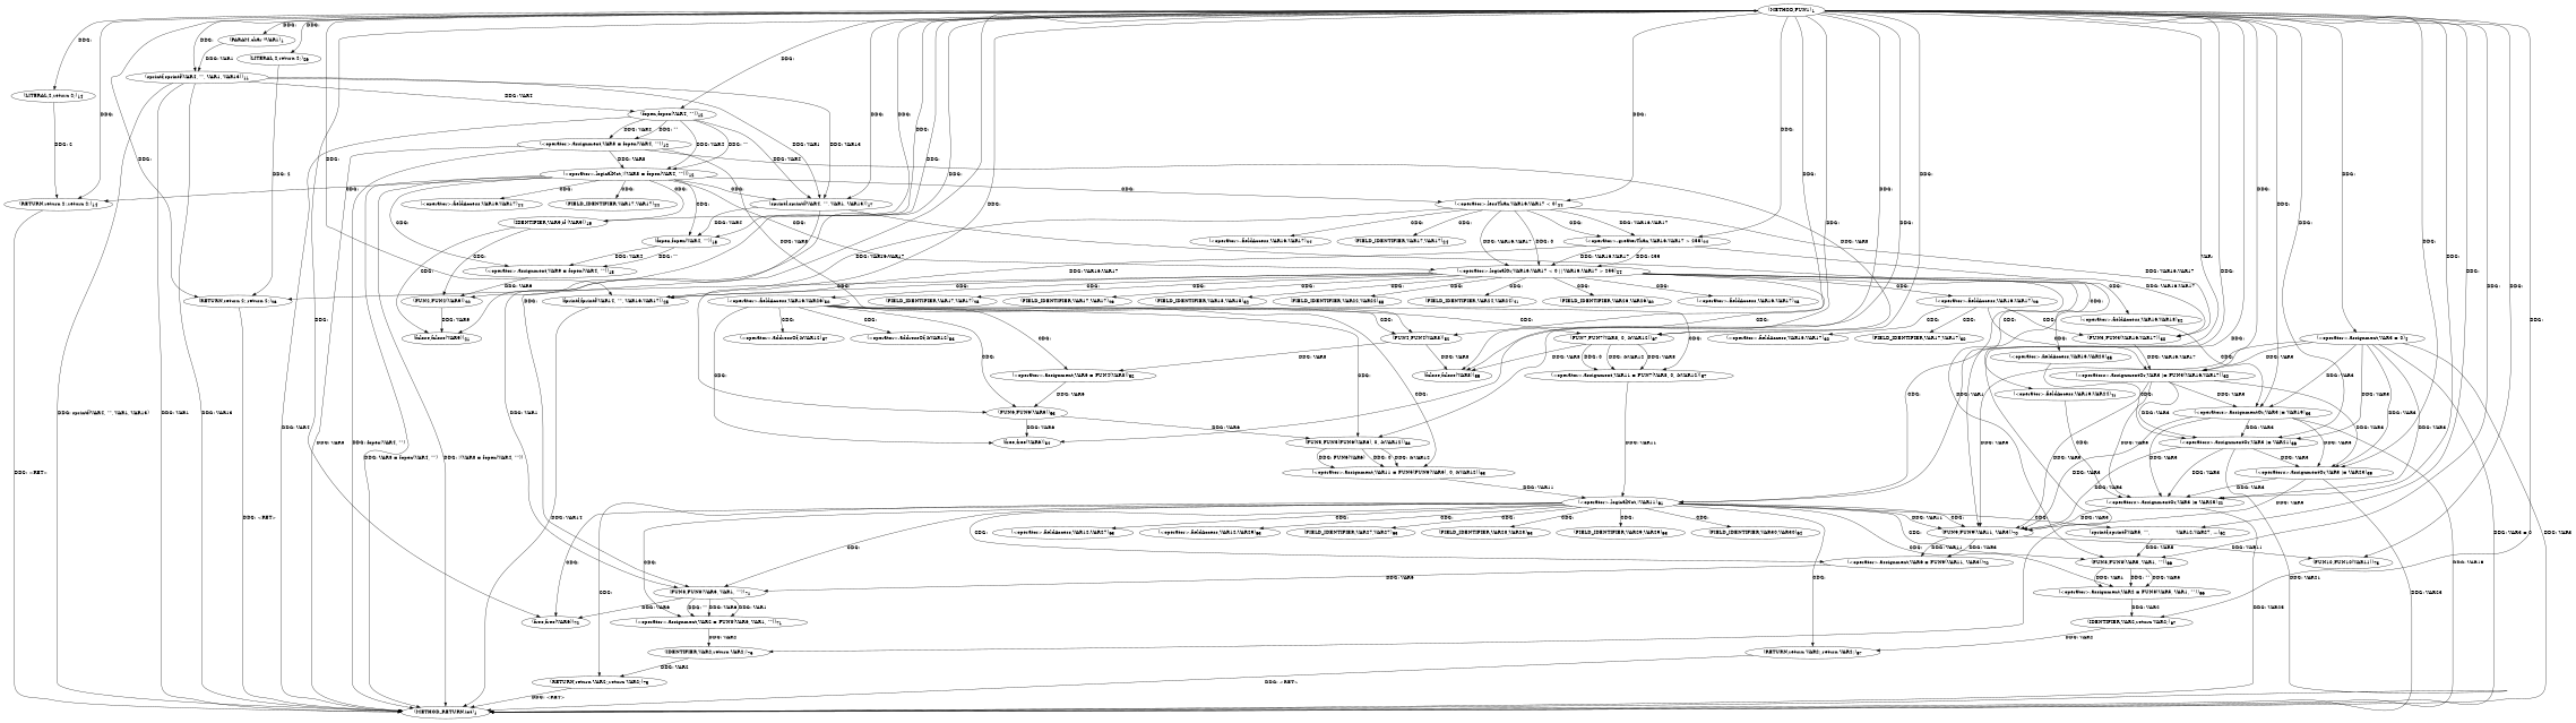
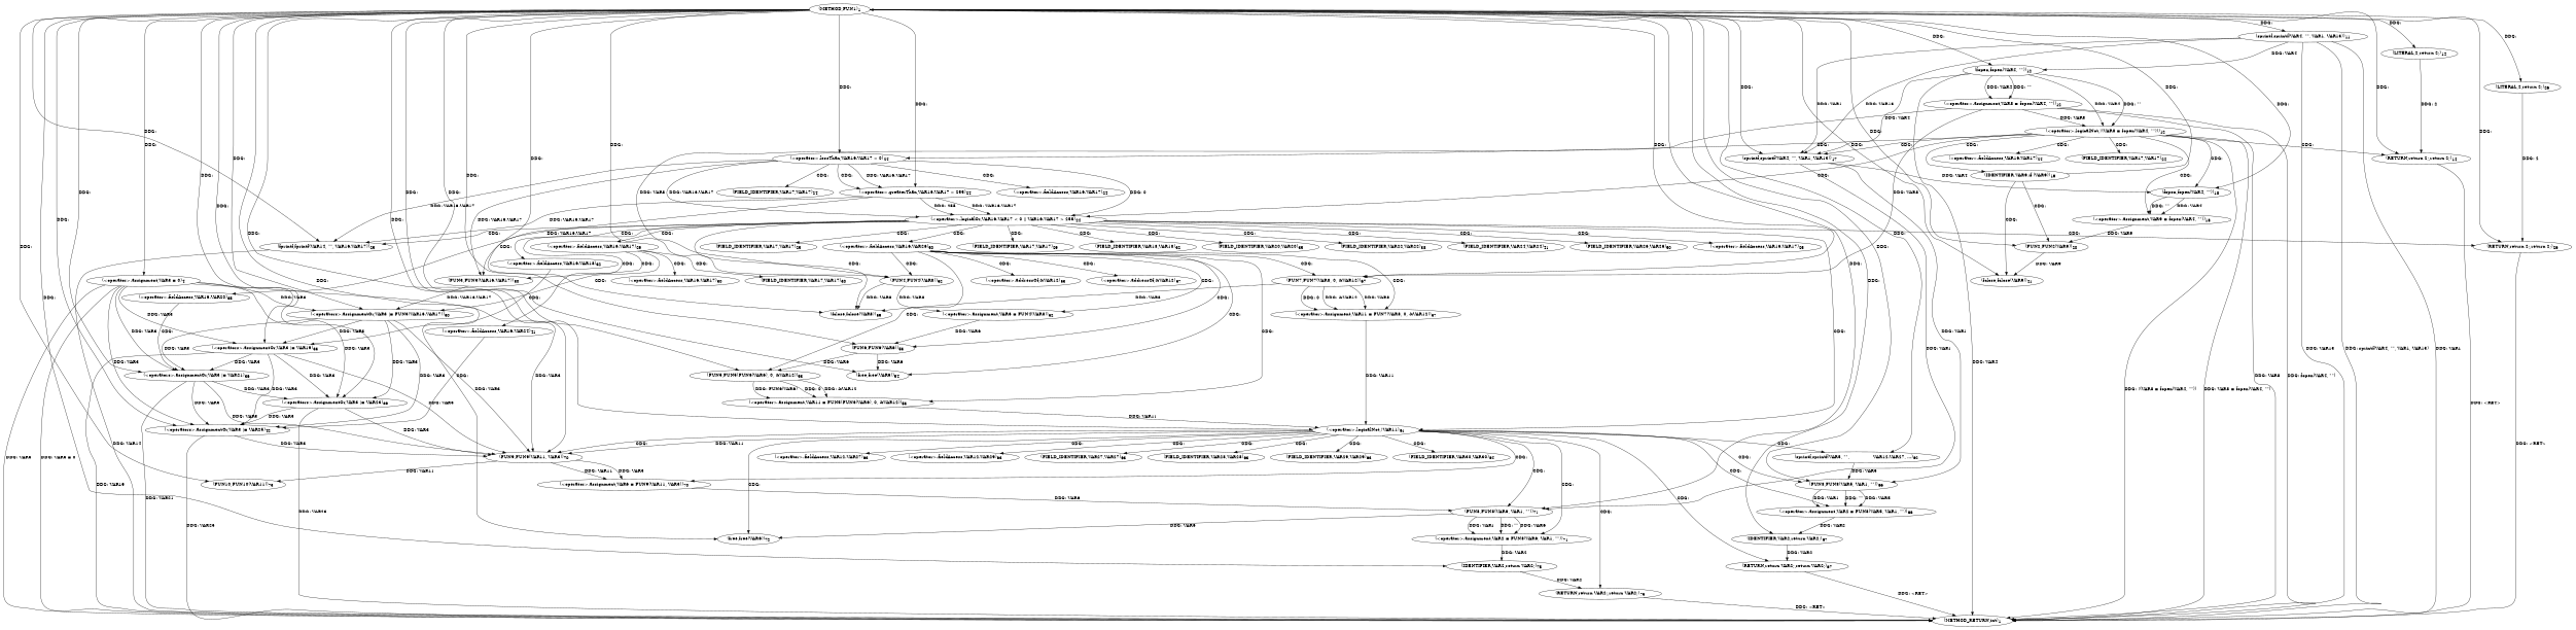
  digraph {
    n1 [label=<(METHOD,FUN1)<SUB>1</SUB>>]
-   n2 [label=<(PARAM,char *VAR1)<SUB>1</SUB>>]
    n3 [label=<(&lt;operator&gt;.assignment,VAR3 = 0)<SUB>4</SUB>>]
    n4 [label=<(sprintf,sprintf(VAR4, &quot;&quot;, VAR1, VAR13))<SUB>11</SUB>>]
    n5 [label=<(sprintf,sprintf(VAR4, &quot;&quot;, VAR1, VAR13))<SUB>17</SUB>>]
    n6 [label=<(fclose,fclose(VAR8))<SUB>59</SUB>>]
    n7 [label=<(free,free(VAR6))<SUB>72</SUB>>]
    n8 [label=<(FUN10,FUN10(VAR11))<SUB>73</SUB>>]
    n9 [label=<(&lt;operator&gt;.logicalNot,!VAR11)<SUB>61</SUB>>]
    n10 [label=<(IDENTIFIER,VAR2,return VAR2;)<SUB>75</SUB>>]
    n11 [label=<(RETURN,return 2;,return 2;)<SUB>14</SUB>>]
    n12 [label=<(fopen,fopen(VAR4, &quot;&quot;))<SUB>18</SUB>>]
    n13 [label=<(FUN2,FUN2(VAR9))<SUB>20</SUB>>]
    n14 [label=<(fclose,fclose(VAR9))<SUB>21</SUB>>]
    n15 [label=<(fprintf,fprintf(VAR14, &quot;&quot;, VAR16.VAR17))<SUB>25</SUB>>]
    n16 [label=<(RETURN,return 2;,return 2;)<SUB>26</SUB>>]
    n17 [label=<(&lt;operators&gt;.assignmentOr,VAR3 |= FUN3(VAR16.VAR17))<SUB>30</SUB>>]
    n18 [label=<(&lt;operators&gt;.assignmentOr,VAR3 |= VAR19)<SUB>33</SUB>>]
    n19 [label=<(&lt;operators&gt;.assignmentOr,VAR3 |= VAR21)<SUB>36</SUB>>]
    n20 [label=<(&lt;operators&gt;.assignmentOr,VAR3 |= VAR23)<SUB>39</SUB>>]
    n21 [label=<(&lt;operators&gt;.assignmentOr,VAR3 |= VAR25)<SUB>42</SUB>>]
    n22 [label=<(free,free(VAR6))<SUB>54</SUB>>]
    n23 [label=<(sprintf,sprintf(VAR5, &quot;&quot;,                 VAR12.VAR27, ...)<SUB>62</SUB>>]
    n24 [label=<(FUN9,FUN9(VAR11, VAR3))<SUB>70</SUB>>]
    n25 [label=<(FUN8,FUN8(VAR6, VAR1, &quot;&quot;))<SUB>71</SUB>>]
    n26 [label=<(LITERAL,2,return 2;)<SUB>14</SUB>>]
    n27 [label=<(&lt;operator&gt;.lessThan,VAR16.VAR17 &lt; 0)<SUB>24</SUB>>]
    n28 [label=<(&lt;operator&gt;.greaterThan,VAR16.VAR17 &gt; 255)<SUB>24</SUB>>]
    n29 [label=<(LITERAL,2,return 2;)<SUB>26</SUB>>]
    n30 [label=<(IDENTIFIER,VAR2,return VAR2;)<SUB>67</SUB>>]
    n31 [label=<(fopen,fopen(VAR4, &quot;&quot;))<SUB>12</SUB>>]
    n32 [label=<(FUN4,FUN4(VAR8))<SUB>52</SUB>>]
    n33 [label=<(FUN5,FUN5(FUN6(VAR6), 0, &amp;VAR12))<SUB>53</SUB>>]
    n34 [label=<(FUN8,FUN8(VAR5, VAR1, &quot;&quot;))<SUB>66</SUB>>]
    n35 [label=<(FUN6,FUN6(VAR6))<SUB>53</SUB>>]
    n36 [label=<(FUN7,FUN7(VAR8, 0, &amp;VAR12))<SUB>67</SUB>>]
    n37 [label=<(METHOD_RETURN,int)<SUB>1</SUB>>]
    n38 [label=<(IDENTIFIER,VAR9,if (VAR9))<SUB>19</SUB>>]
    n39 [label=<(&lt;operator&gt;.assignment,VAR6 = FUN9(VAR11, VAR3))<SUB>70</SUB>>]
    n40 [label=<(&lt;operator&gt;.assignment,VAR2 = FUN8(VAR6, VAR1, &quot;&quot;))<SUB>71</SUB>>]
    n41 [label=<(RETURN,return VAR2;,return VAR2;)<SUB>75</SUB>>]
    n42 [label=<(&lt;operator&gt;.assignment,VAR2 = FUN8(VAR5, VAR1, &quot;&quot;))<SUB>66</SUB>>]
    n43 [label=<(RETURN,return VAR2;,return VAR2;)<SUB>67</SUB>>]
    n44 [label=<(&lt;operator&gt;.fieldAccess,VAR12.VAR27)<SUB>63</SUB>>]
    n45 [label=<(&lt;operator&gt;.fieldAccess,VAR12.VAR29)<SUB>63</SUB>>]
    n46 [label=<(FIELD_IDENTIFIER,VAR27,VAR27)<SUB>63</SUB>>]
    n47 [label=<(FIELD_IDENTIFIER,VAR28,VAR28)<SUB>63</SUB>>]
    n48 [label=<(FIELD_IDENTIFIER,VAR29,VAR29)<SUB>63</SUB>>]
    n49 [label=<(FIELD_IDENTIFIER,VAR30,VAR30)<SUB>64</SUB>>]
    n50 [label=<(&lt;operator&gt;.assignment,VAR9 = fopen(VAR4, &quot;&quot;))<SUB>18</SUB>>]
    n51 [label=<(&lt;operator&gt;.logicalOr,VAR16.VAR17 &lt; 0 || VAR16.VAR17 &gt; 255)<SUB>24</SUB>>]
    n52 [label=<(FUN3,FUN3(VAR16.VAR17))<SUB>30</SUB>>]
    n53 [label=<(&lt;operator&gt;.fieldAccess,VAR16.VAR17)<SUB>24</SUB>>]
    n54 [label=<(FIELD_IDENTIFIER,VAR17,VAR17)<SUB>24</SUB>>]
    n55 [label=<(&lt;operator&gt;.logicalNot,!(VAR8 = fopen(VAR4, &quot;&quot;)))<SUB>12</SUB>>]
    n56 [label=<(&lt;operator&gt;.assignment,VAR8 = fopen(VAR4, &quot;&quot;))<SUB>12</SUB>>]
    n57 [label=<(&lt;operator&gt;.assignment,VAR6 = FUN4(VAR8))<SUB>52</SUB>>]
    n58 [label=<(&lt;operator&gt;.assignment,VAR11 = FUN5(FUN6(VAR6), 0, &amp;VAR12))<SUB>53</SUB>>]
    n59 [label=<(&lt;operator&gt;.assignment,VAR11 = FUN7(VAR8, 0, &amp;VAR12))<SUB>57</SUB>>]
    n60 [label=<(&lt;operator&gt;.fieldAccess,VAR16.VAR17)<SUB>24</SUB>>]
    n61 [label=<(FIELD_IDENTIFIER,VAR17,VAR17)<SUB>24</SUB>>]
    n62 [label=<(&lt;operator&gt;.fieldAccess,VAR16.VAR17)<SUB>29</SUB>>]
    n63 [label=<(&lt;operator&gt;.fieldAccess,VAR16.VAR18)<SUB>32</SUB>>]
    n64 [label=<(&lt;operator&gt;.fieldAccess,VAR16.VAR20)<SUB>35</SUB>>]
    n65 [label=<(&lt;operator&gt;.fieldAccess,VAR16.VAR24)<SUB>41</SUB>>]
    n66 [label=<(&lt;operator&gt;.fieldAccess,VAR16.VAR26)<SUB>50</SUB>>]
    n67 [label=<(FIELD_IDENTIFIER,VAR17,VAR17)<SUB>29</SUB>>]
    n68 [label=<(FIELD_IDENTIFIER,VAR18,VAR18)<SUB>32</SUB>>]
+   n69 [label=<(FIELD_IDENTIFIER,VAR20,VAR20)<SUB>35</SUB>>]
    n70 [label=<(FIELD_IDENTIFIER,VAR22,VAR22)<SUB>38</SUB>>]
    n71 [label=<(FIELD_IDENTIFIER,VAR24,VAR24)<SUB>41</SUB>>]
    n72 [label=<(FIELD_IDENTIFIER,VAR26,VAR26)<SUB>50</SUB>>]
    n73 [label=<(&lt;operator&gt;.fieldAccess,VAR16.VAR17)<SUB>25</SUB>>]
    n74 [label=<(FIELD_IDENTIFIER,VAR17,VAR17)<SUB>25</SUB>>]
    n75 [label=<(&lt;operator&gt;.fieldAccess,VAR16.VAR17)<SUB>30</SUB>>]
    n76 [label=<(FIELD_IDENTIFIER,VAR17,VAR17)<SUB>30</SUB>>]
    n77 [label=<(&lt;operator&gt;.addressOf,&amp;VAR12)<SUB>53</SUB>>]
    n78 [label=<(&lt;operator&gt;.addressOf,&amp;VAR12)<SUB>57</SUB>>]
-   n1 -> n2 [label="DDG: "]
    n1 -> n3 [label="DDG: "]
    n1 -> n4 [label="DDG: "]
    n1 -> n5 [label="DDG: "]
    n1 -> n6 [label="DDG: "]
    n1 -> n7 [label="DDG: "]
    n1 -> n8 [label="DDG: "]
-   n1 -> n9 [label="VAR: "]
+   n1 -> n9 [label="DDG: "]
    n1 -> n10 [label="DDG: "]
    n1 -> n11 [label="DDG: "]
    n1 -> n12 [label="DDG: "]
    n1 -> n13 [label="DDG: "]
    n1 -> n14 [label="DDG: "]
    n1 -> n15 [label="DDG: "]
    n1 -> n16 [label="DDG: "]
    n1 -> n17 [label="DDG: "]
    n1 -> n18 [label="DDG: "]
    n1 -> n19 [label="DDG: "]
    n1 -> n20 [label="DDG: "]
    n1 -> n21 [label="DDG: "]
    n1 -> n22 [label="DDG: "]
    n1 -> n23 [label="DDG: "]
    n1 -> n24 [label="DDG: "]
    n1 -> n25 [label="DDG: "]
    n1 -> n26 [label="DDG: "]
    n1 -> n27 [label="DDG: "]
    n1 -> n28 [label="DDG: "]
    n1 -> n29 [label="DDG: "]
    n1 -> n30 [label="DDG: "]
    n1 -> n31 [label="DDG: "]
    n1 -> n32 [label="DDG: "]
    n1 -> n33 [label="DDG: "]
    n1 -> n34 [label="DDG: "]
    n1 -> n35 [label="DDG: "]
    n1 -> n36 [label="DDG: "]
-   n2 -> n4 [label="DDG: VAR1"]
    n3 -> n17 [label="DDG: VAR3"]
    n3 -> n18 [label="DDG: VAR3"]
    n3 -> n19 [label="DDG: VAR3"]
    n3 -> n20 [label="DDG: VAR3"]
    n3 -> n21 [label="DDG: VAR3"]
    n3 -> n24 [label="DDG: VAR3"]
    n3 -> n37 [label="DDG: VAR3"]
    n3 -> n37 [label="DDG: VAR3 = 0"]
    n4 -> n5 [label="DDG: VAR1"]
    n4 -> n5 [label="DDG: VAR13"]
    n4 -> n31 [label="DDG: VAR4"]
    n4 -> n37 [label="DDG: VAR1"]
    n4 -> n37 [label="DDG: VAR13"]
    n4 -> n37 [label="DDG: sprintf(VAR4, &quot;&quot;, VAR1, VAR13)"]
    n5 -> n12 [label="DDG: VAR4"]
    n5 -> n25 [label="DDG: VAR1"]
    n5 -> n34 [label="DDG: VAR1"]
    n9 -> n7 [label="CDG: "]
    n9 -> n23 [label="CDG: "]
    n9 -> n24 [label="DDG: VAR11"]
    n9 -> n24 [label="CDG: "]
    n9 -> n25 [label="CDG: "]
    n9 -> n34 [label="CDG: "]
    n9 -> n39 [label="CDG: "]
    n9 -> n40 [label="CDG: "]
    n9 -> n41 [label="CDG: "]
    n9 -> n42 [label="CDG: "]
    n9 -> n43 [label="CDG: "]
    n9 -> n44 [label="CDG: "]
    n9 -> n45 [label="CDG: "]
    n9 -> n46 [label="CDG: "]
    n9 -> n47 [label="CDG: "]
    n9 -> n48 [label="CDG: "]
    n9 -> n49 [label="CDG: "]
    n10 -> n41 [label="DDG: VAR2"]
    n11 -> n37 [label="DDG: &lt;RET&gt;"]
    n12 -> n50 [label="DDG: VAR4"]
    n12 -> n50 [label="DDG: &quot;&quot;"]
    n13 -> n14 [label="DDG: VAR9"]
    n15 -> n37 [label="DDG: VAR14"]
    n16 -> n37 [label="DDG: &lt;RET&gt;"]
    n17 -> n18 [label="DDG: VAR3"]
    n17 -> n19 [label="DDG: VAR3"]
    n17 -> n20 [label="DDG: VAR3"]
    n17 -> n21 [label="DDG: VAR3"]
    n17 -> n24 [label="DDG: VAR3"]
    n18 -> n19 [label="DDG: VAR3"]
    n18 -> n20 [label="DDG: VAR3"]
    n18 -> n21 [label="DDG: VAR3"]
    n18 -> n24 [label="DDG: VAR3"]
    n18 -> n37 [label="DDG: VAR19"]
    n19 -> n20 [label="DDG: VAR3"]
    n19 -> n21 [label="DDG: VAR3"]
    n19 -> n24 [label="DDG: VAR3"]
    n19 -> n37 [label="DDG: VAR21"]
    n20 -> n21 [label="DDG: VAR3"]
    n20 -> n24 [label="DDG: VAR3"]
    n20 -> n37 [label="DDG: VAR23"]
    n21 -> n24 [label="DDG: VAR3"]
    n21 -> n37 [label="DDG: VAR25"]
    n23 -> n34 [label="DDG: VAR5"]
    n24 -> n8 [label="DDG: VAR11"]
    n24 -> n39 [label="DDG: VAR11"]
    n24 -> n39 [label="DDG: VAR3"]
    n25 -> n7 [label="DDG: VAR6"]
    n25 -> n40 [label="DDG: VAR6"]
    n25 -> n40 [label="DDG: VAR1"]
    n25 -> n40 [label="DDG: &quot;&quot;"]
    n26 -> n11 [label="DDG: 2"]
    n27 -> n15 [label="DDG: VAR16.VAR17"]
    n27 -> n28 [label="DDG: VAR16.VAR17"]
    n27 -> n28 [label="CDG: "]
    n27 -> n51 [label="DDG: VAR16.VAR17"]
    n27 -> n51 [label="DDG: 0"]
    n27 -> n52 [label="DDG: VAR16.VAR17"]
    n27 -> n53 [label="CDG: "]
    n27 -> n54 [label="CDG: "]
    n28 -> n15 [label="DDG: VAR16.VAR17"]
    n28 -> n51 [label="DDG: VAR16.VAR17"]
    n28 -> n51 [label="DDG: 255"]
    n28 -> n52 [label="DDG: VAR16.VAR17"]
    n29 -> n16 [label="DDG: 2"]
    n30 -> n43 [label="DDG: VAR2"]
    n31 -> n5 [label="DDG: VAR4"]
    n31 -> n37 [label="DDG: VAR4"]
    n31 -> n55 [label="DDG: VAR4"]
    n31 -> n55 [label="DDG: &quot;&quot;"]
    n31 -> n56 [label="DDG: VAR4"]
    n31 -> n56 [label="DDG: &quot;&quot;"]
    n32 -> n6 [label="DDG: VAR8"]
    n32 -> n57 [label="DDG: VAR8"]
    n33 -> n58 [label="DDG: FUN6(VAR6)"]
    n33 -> n58 [label="DDG: 0"]
    n33 -> n58 [label="DDG: &amp;VAR12"]
    n34 -> n42 [label="DDG: VAR5"]
    n34 -> n42 [label="DDG: VAR1"]
    n34 -> n42 [label="DDG: &quot;&quot;"]
    n35 -> n22 [label="DDG: VAR6"]
    n35 -> n33 [label="DDG: VAR6"]
    n36 -> n6 [label="DDG: VAR8"]
    n36 -> n59 [label="DDG: VAR8"]
    n36 -> n59 [label="DDG: 0"]
    n36 -> n59 [label="DDG: &amp;VAR12"]
    n38 -> n1 [label="DDG: "]
    n38 -> n13 [label="CDG: "]
    n38 -> n14 [label="CDG: "]
    n39 -> n25 [label="DDG: VAR6"]
    n40 -> n10 [label="DDG: VAR2"]
    n41 -> n37 [label="DDG: &lt;RET&gt;"]
    n42 -> n30 [label="DDG: VAR2"]
    n43 -> n37 [label="DDG: &lt;RET&gt;"]
    n50 -> n13 [label="DDG: VAR9"]
    n51 -> n6 [label="CDG: "]
    n51 -> n9 [label="CDG: "]
    n51 -> n15 [label="CDG: "]
    n51 -> n16 [label="CDG: "]
    n51 -> n62 [label="CDG: "]
    n51 -> n63 [label="CDG: "]
    n51 -> n64 [label="CDG: "]
    n51 -> n65 [label="CDG: "]
    n51 -> n66 [label="CDG: "]
    n51 -> n67 [label="CDG: "]
    n51 -> n68 [label="CDG: "]
+   n51 -> n69 [label="CDG: "]
    n51 -> n70 [label="CDG: "]
    n51 -> n71 [label="CDG: "]
    n51 -> n72 [label="CDG: "]
    n51 -> n73 [label="CDG: "]
    n51 -> n74 [label="CDG: "]
    n52 -> n17 [label="DDG: VAR16.VAR17"]
    n55 -> n5 [label="CDG: "]
    n55 -> n11 [label="CDG: "]
    n55 -> n12 [label="CDG: "]
    n55 -> n27 [label="CDG: "]
    n55 -> n37 [label="DDG: VAR8 = fopen(VAR4, &quot;&quot;)"]
    n55 -> n37 [label="DDG: !(VAR8 = fopen(VAR4, &quot;&quot;))"]
    n55 -> n38 [label="CDG: "]
    n55 -> n50 [label="CDG: "]
    n55 -> n51 [label="CDG: "]
    n55 -> n60 [label="CDG: "]
    n55 -> n61 [label="CDG: "]
    n56 -> n32 [label="DDG: VAR8"]
    n56 -> n36 [label="DDG: VAR8"]
    n56 -> n37 [label="DDG: VAR8"]
    n56 -> n37 [label="DDG: fopen(VAR4, &quot;&quot;)"]
    n56 -> n55 [label="DDG: VAR8"]
    n57 -> n35 [label="DDG: VAR6"]
    n58 -> n9 [label="DDG: VAR11"]
    n59 -> n9 [label="DDG: VAR11"]
    n62 -> n17 [label="CDG: "]
    n62 -> n52 [label="CDG: "]
    n62 -> n75 [label="CDG: "]
    n62 -> n76 [label="CDG: "]
    n63 -> n18 [label="CDG: "]
    n64 -> n19 [label="CDG: "]
    n65 -> n21 [label="CDG: "]
    n66 -> n22 [label="CDG: "]
    n66 -> n32 [label="CDG: "]
    n66 -> n33 [label="CDG: "]
    n66 -> n35 [label="CDG: "]
    n66 -> n36 [label="CDG: "]
    n66 -> n57 [label="CDG: "]
    n66 -> n58 [label="CDG: "]
    n66 -> n59 [label="CDG: "]
    n66 -> n77 [label="CDG: "]
    n66 -> n78 [label="CDG: "]
  }
